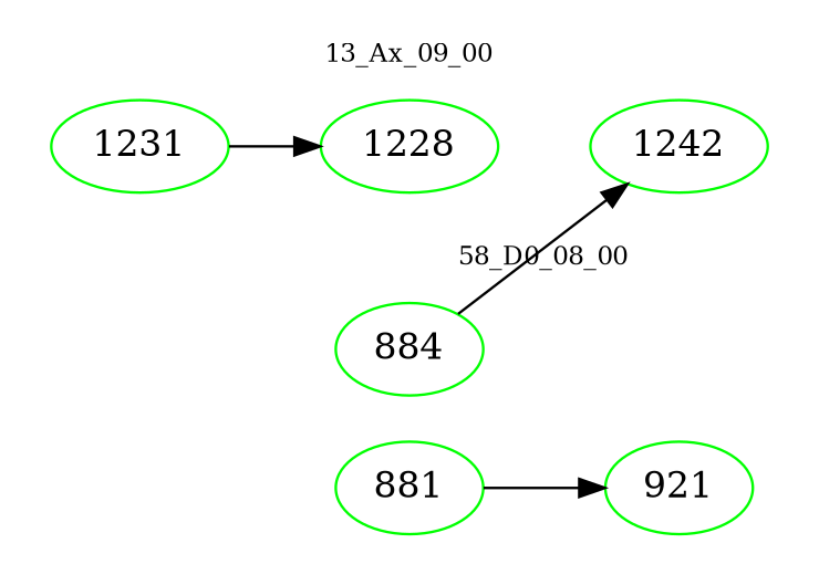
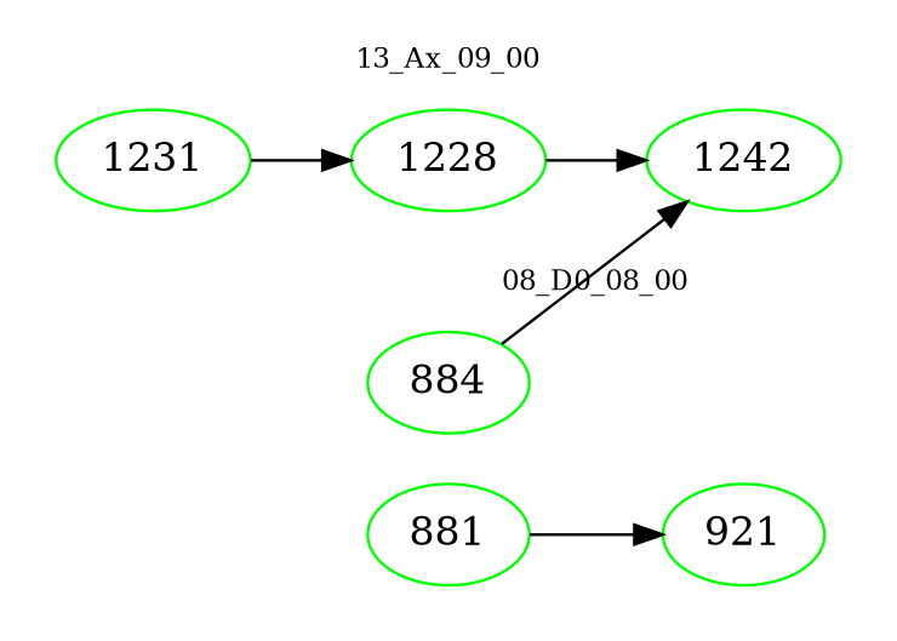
  digraph {
    rankdir=LR
    node [color=green]
    edge [color=black]
    n1 [label=1231]
    n2 [label=1228]
    n3 [label=1242]
    n4 [label=884]
    n5 [label=881]
    n6 [label=921]
    subgraph cluster_1 {
      color=white
      fontsize=10
      label="13_Ax_09_00"
      n1
      n2
      n3
    }
    subgraph cluster_2 {
      color=white
      fontsize=10
-     label="58_D0_08_00"
+     label="08_D0_08_00"
      n4
      n5
      n6
    }
    n1 -> n2
+   n2 -> n3
    n4 -> n3
    n5 -> n6
  }
